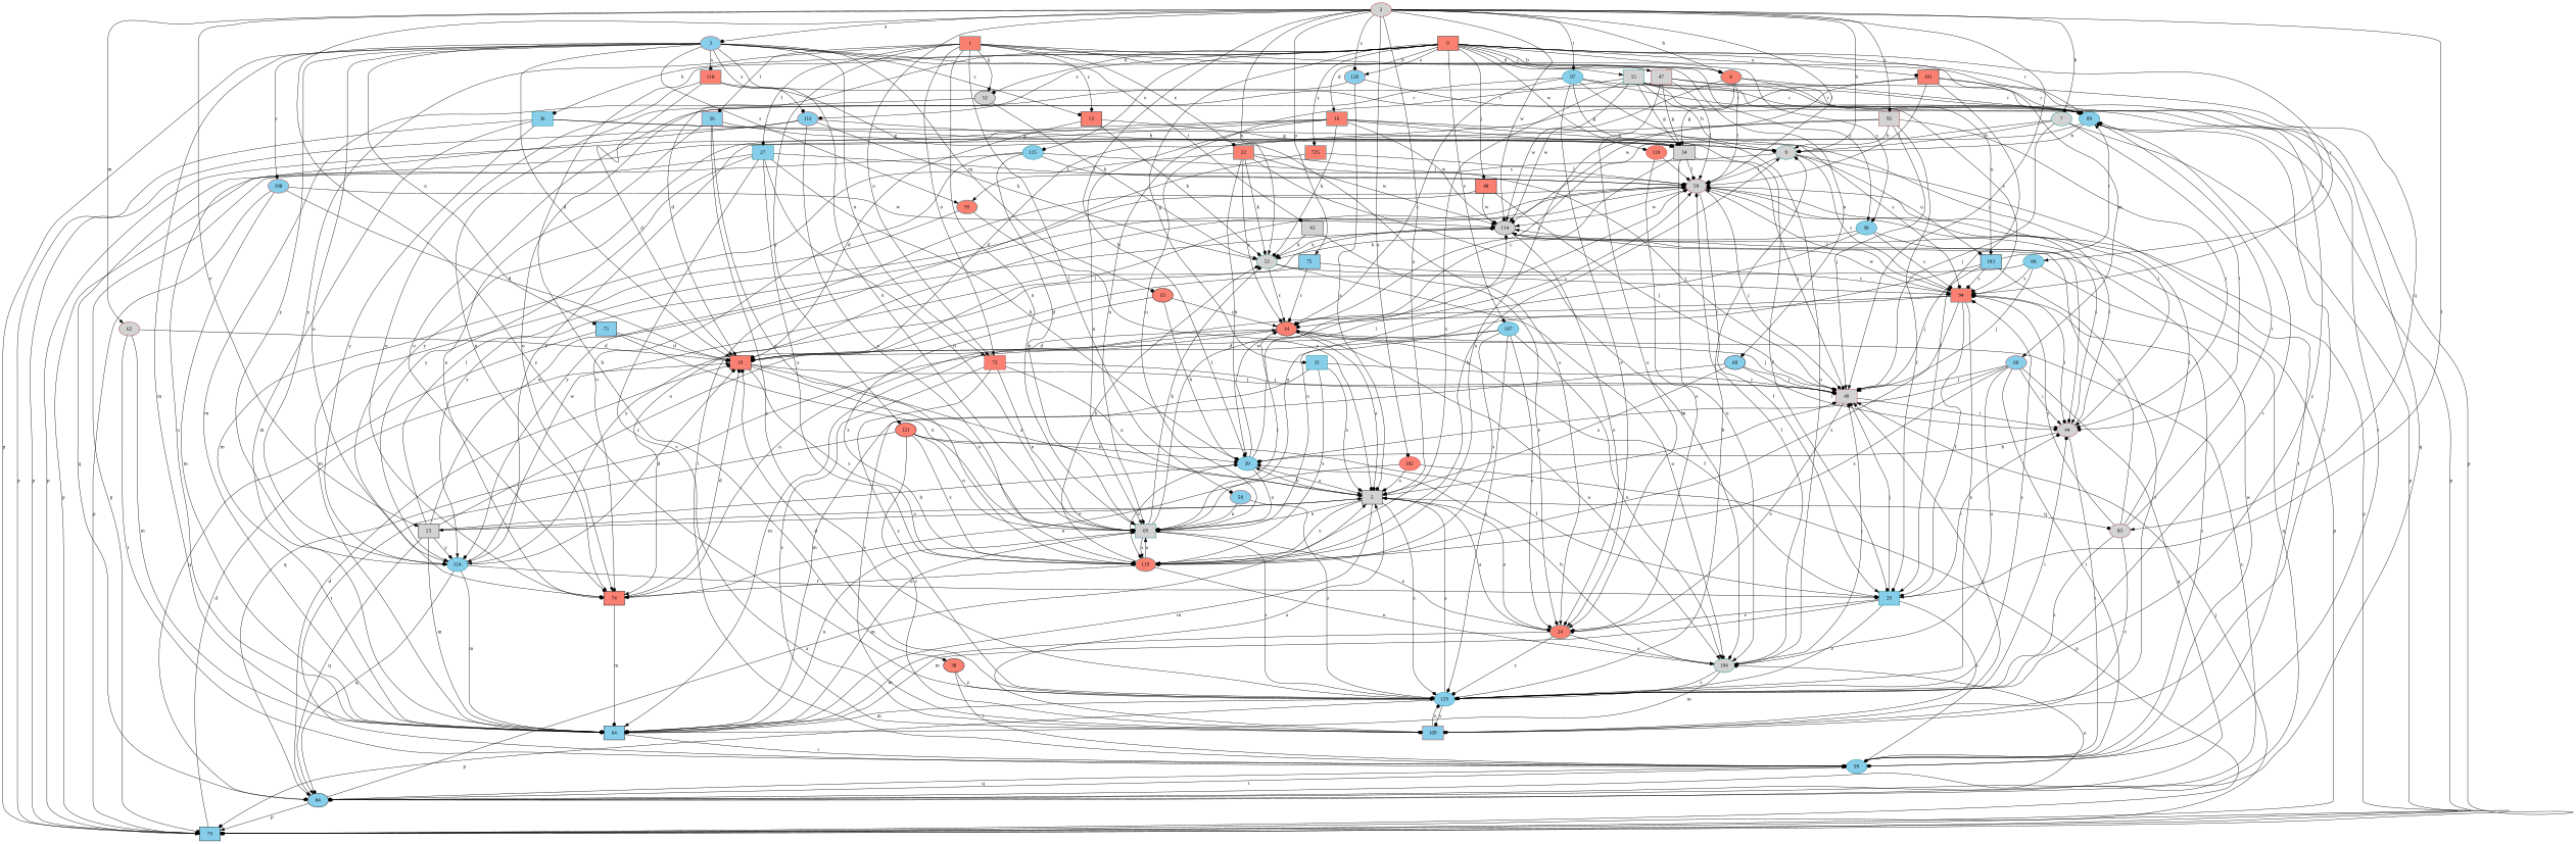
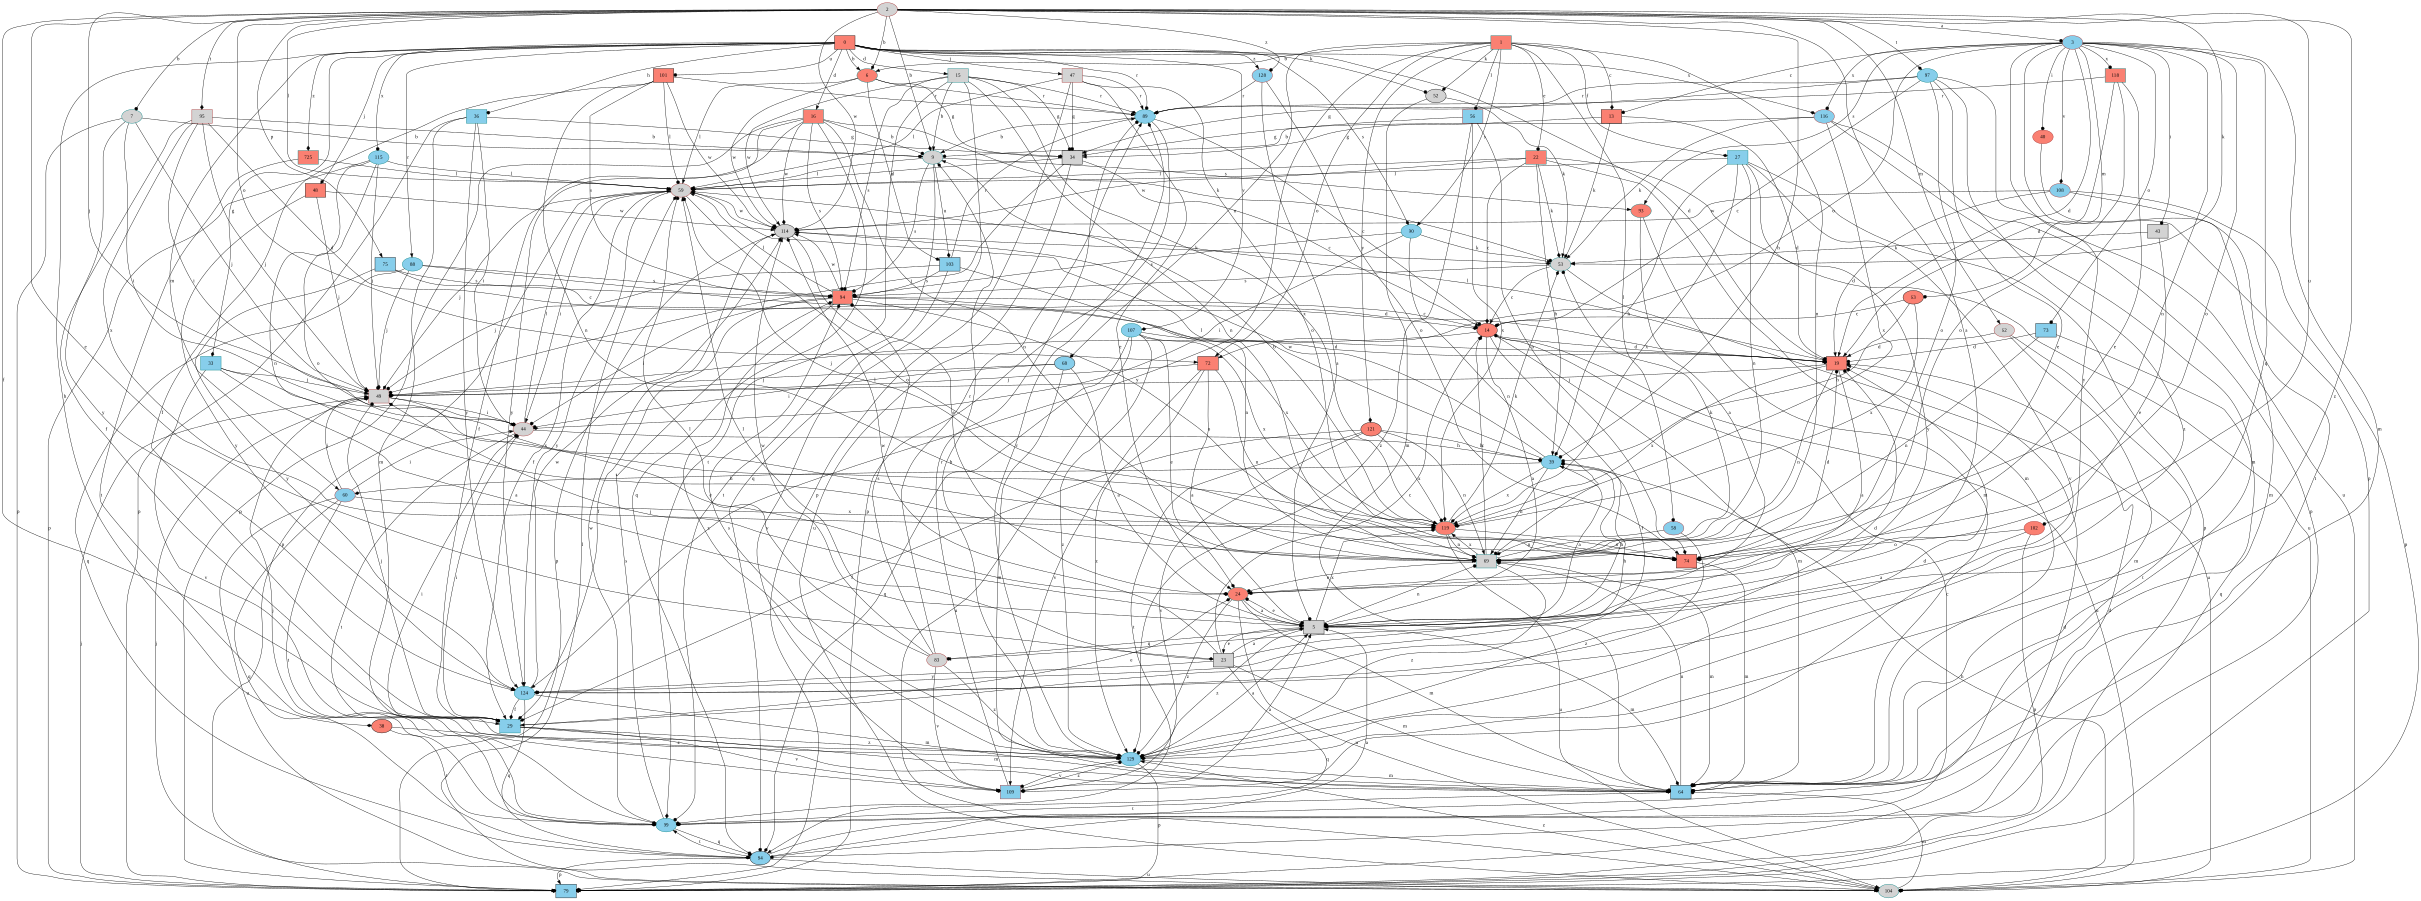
  strict digraph {
    fontname="Liberation Serif"
    node [color=teal fillcolor=skyblue fontname="Liberation Serif" shape=ellipse style=filled]
    edge [arrowhead=normal fontname="Liberation Serif"]
    0 [color=black fillcolor=salmon shape=box]
    6 [fillcolor=salmon]
    15 [fillcolor=lightgrey shape=box]
    16 [fillcolor=salmon shape=box]
    19 [color=black fillcolor=salmon shape=box]
    33 [shape=box]
    36 [shape=box]
    38 [color=black fillcolor=salmon]
    47 [color=brown fillcolor=lightgrey shape=box]
    48 [color=black fillcolor=salmon shape=box]
    52 [color=black fillcolor=lightgrey]
    60 [color=brown]
    88
    89
    90
    101 [color=black fillcolor=salmon shape=box]
    107
-   110 [color=brown fillcolor=salmon]
    115
    116 [color=brown]
    n21 [fillcolor=salmon label=725 shape=box]
    128 [color=brown]
    59 [color=brown fillcolor=lightgrey]
    114 [color=black fillcolor=lightgrey]
    34 [color=black fillcolor=lightgrey shape=box]
    103 [color=black shape=box]
    69 [fillcolor=lightgrey shape=box]
    9 [fillcolor=lightgrey]
    119 [fillcolor=salmon]
    94 [fillcolor=salmon shape=box]
    99
    84 [color=black]
    124
    29 [shape=box]
    53 [fillcolor=lightgrey]
    79 [color=black shape=box]
    5 [color=black fillcolor=lightgrey shape=box]
    49 [color=brown fillcolor=lightgrey shape=box]
    109 [color=brown shape=box]
    64 [color=black shape=box]
    44 [color=brown fillcolor=lightgrey]
    129
    74 [color=black fillcolor=salmon shape=box]
    24 [fillcolor=salmon]
    39
    104 [fillcolor=lightgrey]
    14 [color=black fillcolor=salmon]
    1 [fillcolor=salmon shape=box]
    13 [color=black fillcolor=salmon shape=box]
    22 [fillcolor=salmon shape=box]
    27 [shape=box]
    56 [color=brown shape=box]
    58 [color=brown]
    68 [color=black]
-   72 [color=brown fillcolor=salmon shape=box]
+   72 [color=black fillcolor=salmon shape=box]
    121 [color=black fillcolor=salmon]
    2 [color=brown fillcolor=lightgrey]
    3 [color=brown]
    7 [fillcolor=lightgrey]
    23 [color=black fillcolor=lightgrey shape=box]
    62 [color=brown fillcolor=lightgrey]
    75 [color=black shape=box]
    95 [color=brown fillcolor=lightgrey shape=box]
    97
    102 [color=brown fillcolor=salmon]
+   40 [color=brown fillcolor=salmon]
    43 [color=black fillcolor=lightgrey shape=box]
    63 [color=black fillcolor=salmon]
    73 [color=black shape=box]
    83 [color=brown fillcolor=lightgrey]
    93 [fillcolor=salmon]
    108 [color=brown]
    118 [fillcolor=salmon shape=box]
    0 -> 6 [label=b]
    0 -> 15 [label=d]
    0 -> 16 [label=d]
    0 -> 19 [arrowhead=diamond label=d]
    0 -> 33 [arrowhead=diamond label=g]
    0 -> 36 [arrowhead=dot label=h]
    0 -> 38 [arrowhead=diamond label=h]
    0 -> 47 [label=j]
    0 -> 48 [arrowhead=diamond label=j]
    0 -> 52 [arrowhead=dot label=k]
    0 -> 60 [label=m]
    0 -> 88 [label=r]
    0 -> 89 [arrowhead=dot label=r]
    0 -> 90 [arrowhead=diamond label=s]
    0 -> 101 [arrowhead=dot label=u]
    0 -> 107 [arrowhead=diamond label=v]
-   0 -> 110 [arrowhead=diamond label=w]
    0 -> 115 [arrowhead=dot label=x]
    0 -> 116 [arrowhead=diamond label=x]
    0 -> n21 [arrowhead=diamond label=z]
    0 -> 128 [label=z]
    6 -> 89 [label=r]
    6 -> 59 [label=l]
    6 -> 114 [arrowhead=diamond label=w]
    6 -> 34 [label=g]
    6 -> 103 [arrowhead=diamond label=u]
    15 -> 89 [arrowhead=diamond label=r]
    15 -> 114 [label=w]
    15 -> 34 [arrowhead=dot label=g]
    15 -> 69 [arrowhead=diamond label=n]
    15 -> 9 [label=b]
    15 -> 119 [label=x]
    15 -> 94 [arrowhead=dot label=s]
    15 -> 99 [arrowhead=diamond label=t]
    15 -> 84 [arrowhead=dot label=q]
    16 -> 114 [arrowhead=diamond label=w]
    16 -> 69 [label=n]
    16 -> 9 [arrowhead=dot label=b]
    16 -> 94 [arrowhead=dot label=s]
    16 -> 84 [arrowhead=diamond label=q]
    16 -> 124 [label=y]
    16 -> 29 [arrowhead=dot label=f]
    16 -> 53 [arrowhead=dot label=k]
    16 -> 79 [label=p]
    19 -> 59 [arrowhead=diamond label=l]
    19 -> 69 [label=n]
    19 -> 119 [arrowhead=dot label=x]
    19 -> 5 [label=a]
    19 -> 49 [arrowhead=dot label=j]
    33 -> 119 [label=x]
    33 -> 5 [arrowhead=diamond label=a]
    33 -> 49 [label=j]
    33 -> 109 [arrowhead=dot label=v]
    36 -> 34 [arrowhead=dot label=g]
    36 -> 124 [label=y]
    36 -> 79 [arrowhead=diamond label=p]
    36 -> 64 [arrowhead=diamond label=m]
    36 -> 44 [label=i]
    38 -> 99 [arrowhead=dot label=t]
    38 -> 129 [label=z]
    47 -> 89 [label=r]
    47 -> 59 [label=l]
    47 -> 34 [arrowhead=dot label=g]
    47 -> 79 [arrowhead=diamond label=p]
    47 -> 74 [arrowhead=dot label=o]
    47 -> 24 [label=e]
    48 -> 114 [label=w]
    48 -> 124 [arrowhead=diamond label=y]
    48 -> 49 [label=j]
    52 -> 53 [label=k]
    52 -> 64 [arrowhead=diamond label=m]
    60 -> 119 [arrowhead=dot label=x]
    60 -> 99 [arrowhead=diamond label=t]
    60 -> 84 [arrowhead=diamond label=q]
    60 -> 49 [label=j]
    60 -> 44 [label=i]
-   60 -> 39 [arrowhead=diamond label=h]
+   39 -> 60 [arrowhead=diamond label=h]
    60 -> 104 [label=u]
    88 -> 19 [arrowhead=dot label=d]
    88 -> 94 [arrowhead=dot label=s]
    88 -> 84 [arrowhead=diamond label=q]
    88 -> 49 [arrowhead=diamond label=j]
    89 -> 9 [label=b]
    89 -> 79 [arrowhead=dot label=p]
    89 -> 14 [arrowhead=dot label=c]
    90 -> 69 [arrowhead=dot label=n]
    90 -> 94 [arrowhead=dot label=s]
    90 -> 53 [label=k]
    90 -> 44 [arrowhead=diamond label=i]
    101 -> 89 [label=r]
    101 -> 59 [arrowhead=dot label=l]
    101 -> 114 [arrowhead=dot label=w]
    101 -> 69 [arrowhead=dot label=n]
    101 -> 94 [label=s]
    101 -> 29 [label=f]
    107 -> 19 [arrowhead=dot label=d]
    107 -> 119 [arrowhead=diamond label=x]
    107 -> 84 [arrowhead=diamond label=q]
    107 -> 129 [arrowhead=diamond label=z]
    107 -> 24 [arrowhead=diamond label=e]
    107 -> 104 [label=u]
-   110 -> 59 [arrowhead=diamond label=l]
-   110 -> 24 [arrowhead=dot label=e]
    115 -> 59 [label=l]
    115 -> 69 [label=n]
    115 -> 79 [arrowhead=dot label=p]
    115 -> 49 [arrowhead=dot label=j]
    115 -> 74 [arrowhead=dot label=o]
    116 -> 9 [arrowhead=dot label=b]
    116 -> 119 [arrowhead=dot label=x]
    116 -> 53 [label=k]
    116 -> 79 [arrowhead=diamond label=p]
-   116 -> 64 [label=u]
+   116 -> 64 [label=m]
    n21 -> 59 [arrowhead=dot label=l]
    n21 -> 99 [arrowhead=diamond label=t]
    128 -> 89 [arrowhead=diamond label=r]
    128 -> 5 [arrowhead=dot label=a]
    128 -> 74 [label=o]
    59 -> 114 [label=w]
    59 -> 124 [label=y]
    59 -> 29 [label=f]
    59 -> 79 [label=p]
    59 -> 49 [arrowhead=diamond label=j]
    59 -> 44 [label=i]
    59 -> 74 [label=o]
    114 -> 53 [arrowhead=diamond label=k]
    114 -> 79 [arrowhead=diamond label=p]
    114 -> 24 [arrowhead=diamond label=e]
    34 -> 59 [arrowhead=dot label=l]
    34 -> 49 [arrowhead=dot label=j]
    34 -> 104 [label=u]
    34 -> 14 [label=c]
    103 -> 89 [label=r]
    103 -> 69 [arrowhead=diamond label=n]
    103 -> 94 [arrowhead=dot label=s]
    103 -> 49 [arrowhead=dot label=j]
    103 -> 109 [label=v]
    69 -> 59 [arrowhead=diamond label=l]
    69 -> 119 [label=x]
    69 -> 53 [arrowhead=dot label=k]
    69 -> 64 [arrowhead=dot label=m]
    69 -> 129 [arrowhead=diamond label=z]
    69 -> 24 [arrowhead=dot label=e]
    69 -> 14 [arrowhead=diamond label=c]
    9 -> 59 [label=l]
    9 -> 103 [arrowhead=diamond label=u]
    9 -> 94 [arrowhead=dot label=s]
    9 -> 99 [arrowhead=dot label=t]
    9 -> 93 [label=s]
    119 -> 69 [label=n]
    119 -> 9 [label=b]
    119 -> 53 [arrowhead=diamond label=k]
    119 -> 74 [label=o]
    119 -> 104 [label=u]
    94 -> 59 [label=l]
    94 -> 114 [label=w]
    94 -> 119 [label=x]
    94 -> 29 [arrowhead=diamond label=f]
    94 -> 44 [arrowhead=dot label=i]
    94 -> 129 [label=z]
    94 -> 74 [label=o]
    94 -> 14 [arrowhead=dot label=c]
    99 -> 114 [label=w]
    99 -> 94 [arrowhead=diamond label=s]
    99 -> 84 [arrowhead=dot label=q]
    99 -> 49 [label=j]
    84 -> 19 [arrowhead=dot label=d]
    84 -> 99 [label=t]
    84 -> 79 [label=p]
    84 -> 5 [label=a]
    84 -> 104 [arrowhead=dot label=u]
    84 -> 14 [arrowhead=dot label=c]
    124 -> 19 [arrowhead=dot label=d]
    124 -> 114 [arrowhead=diamond label=w]
    124 -> 84 [arrowhead=dot label=q]
    124 -> 29 [arrowhead=diamond label=f]
    124 -> 64 [arrowhead=diamond label=m]
    29 -> 49 [arrowhead=dot label=j]
    29 -> 109 [arrowhead=dot label=v]
    29 -> 64 [arrowhead=diamond label=m]
    29 -> 44 [arrowhead=dot label=i]
    29 -> 129 [arrowhead=dot label=z]
    29 -> 24 [arrowhead=diamond label=e]
    53 -> 94 [arrowhead=diamond label=s]
    53 -> 104 [arrowhead=dot label=u]
    53 -> 14 [label=c]
    79 -> 19 [label=d]
    79 -> 49 [label=j]
    5 -> 69 [arrowhead=dot label=n]
    5 -> 119 [arrowhead=diamond label=x]
    5 -> 49 [arrowhead=diamond label=j]
    5 -> 64 [arrowhead=diamond label=m]
    5 -> 129 [arrowhead=diamond label=z]
    5 -> 24 [arrowhead=dot label=e]
    5 -> 39 [label=h]
    5 -> 23 [label=e]
    5 -> 83 [arrowhead=dot label=q]
    49 -> 44 [arrowhead=dot label=i]
    49 -> 24 [arrowhead=dot label=e]
    109 -> 89 [arrowhead=dot label=r]
    109 -> 5 [label=a]
    109 -> 129 [arrowhead=dot label=z]
    64 -> 69 [arrowhead=diamond label=n]
    64 -> 99 [label=t]
    44 -> 59 [label=l]
    44 -> 99 [arrowhead=diamond label=t]
    44 -> 39 [arrowhead=dot label=h]
    129 -> 19 [arrowhead=dot label=d]
    129 -> 89 [arrowhead=diamond label=r]
    129 -> 9 [arrowhead=diamond label=b]
    129 -> 94 [arrowhead=diamond label=s]
    129 -> 79 [arrowhead=dot label=p]
    129 -> 5 [label=a]
    129 -> 109 [arrowhead=dot label=v]
    129 -> 64 [label=m]
    129 -> 44 [arrowhead=dot label=i]
    74 -> 19 [arrowhead=dot label=d]
    74 -> 64 [arrowhead=dot label=m]
    24 -> 5 [label=a]
    24 -> 64 [arrowhead=dot label=m]
    24 -> 129 [arrowhead=dot label=z]
    24 -> 104 [label=u]
    39 -> 59 [label=l]
    39 -> 114 [arrowhead=diamond label=w]
    39 -> 69 [label=n]
    39 -> 119 [arrowhead=diamond label=x]
    39 -> 5 [label=a]
    104 -> 59 [arrowhead=diamond label=l]
    104 -> 49 [arrowhead=diamond label=j]
    104 -> 64 [arrowhead=dot label=m]
    104 -> 129 [label=z]
    104 -> 39 [arrowhead=dot label=h]
    14 -> 19 [label=d]
    14 -> 29 [label=f]
    14 -> 5 [arrowhead=dot label=a]
    14 -> 49 [arrowhead=diamond label=j]
    14 -> 64 [label=m]
    14 -> 104 [label=u]
    1 -> 6 [label=b]
    1 -> 52 [arrowhead=diamond label=k]
    1 -> 90 [label=s]
    1 -> 69 [label=n]
    1 -> 124 [label=y]
    1 -> 13 [arrowhead=diamond label=c]
    1 -> 22 [arrowhead=dot label=e]
    1 -> 27 [arrowhead=diamond label=f]
    1 -> 56 [arrowhead=dot label=l]
    1 -> 58 [arrowhead=dot label=l]
    1 -> 68 [arrowhead=diamond label=n]
    1 -> 72 [label=o]
    1 -> 121 [arrowhead=diamond label=y]
    13 -> 19 [arrowhead=dot label=d]
    13 -> 34 [label=g]
    13 -> 53 [arrowhead=diamond label=k]
    22 -> 59 [arrowhead=diamond label=l]
    22 -> 114 [label=w]
    22 -> 53 [arrowhead=diamond label=k]
    22 -> 64 [label=m]
    22 -> 39 [label=h]
    22 -> 104 [arrowhead=diamond label=u]
    22 -> 14 [arrowhead=diamond label=c]
    27 -> 59 [arrowhead=diamond label=l]
    27 -> 69 [arrowhead=dot label=n]
    27 -> 119 [label=x]
    27 -> 124 [label=y]
    27 -> 79 [arrowhead=diamond label=p]
    27 -> 109 [arrowhead=diamond label=v]
    27 -> 39 [arrowhead=diamond label=h]
    56 -> 34 [label=g]
    56 -> 119 [arrowhead=diamond label=x]
    56 -> 129 [arrowhead=diamond label=z]
    56 -> 74 [arrowhead=diamond label=o]
    58 -> 69 [arrowhead=diamond label=n]
    58 -> 129 [arrowhead=dot label=z]
    68 -> 5 [label=a]
    68 -> 49 [arrowhead=dot label=j]
    68 -> 64 [label=m]
    68 -> 44 [arrowhead=dot label=i]
    72 -> 69 [arrowhead=diamond label=n]
    72 -> 5 [arrowhead=dot label=a]
    72 -> 49 [arrowhead=diamond label=j]
    72 -> 109 [label=v]
    72 -> 129 [label=z]
    121 -> 69 [label=n]
    121 -> 119 [arrowhead=dot label=x]
    121 -> 99 [arrowhead=dot label=t]
    121 -> 29 [arrowhead=diamond label=f]
    121 -> 109 [arrowhead=diamond label=v]
    121 -> 39 [arrowhead=dot label=h]
    2 -> 6 [arrowhead=diamond label=b]
    2 -> 128 [arrowhead=dot label=z]
    2 -> 59 [label=l]
    2 -> 114 [arrowhead=dot label=w]
    2 -> 9 [arrowhead=diamond label=b]
    2 -> 29 [label=f]
    2 -> 53 [label=k]
    2 -> 5 [label=a]
    2 -> 49 [label=j]
    2 -> 129 [arrowhead=diamond label=z]
    2 -> 39 [arrowhead=dot label=h]
    2 -> 72 [label=o]
    2 -> 3 [arrowhead=dot label=a]
    2 -> 7 [arrowhead=dot label=b]
    2 -> 23 [arrowhead=diamond label=e]
    2 -> 62 [label=m]
    2 -> 75 [label=p]
    2 -> 95 [arrowhead=diamond label=t]
    2 -> 97 [arrowhead=diamond label=t]
    2 -> 102 [arrowhead=dot label=u]
    3 -> 19 [label=d]
    3 -> 116 [arrowhead=dot label=x]
    3 -> 69 [arrowhead=diamond label=n]
    3 -> 124 [arrowhead=diamond label=y]
    3 -> 79 [arrowhead=dot label=p]
    3 -> 64 [arrowhead=dot label=m]
    3 -> 74 [label=o]
    3 -> 13 [arrowhead=dot label=c]
    3 -> 72 [label=o]
+   3 -> 40 [arrowhead=dot label=i]
    3 -> 43 [arrowhead=dot label=i]
    3 -> 63 [arrowhead=dot label=m]
    3 -> 73 [arrowhead=dot label=o]
    3 -> 83 [label=q]
    3 -> 93 [label=s]
    3 -> 108 [arrowhead=diamond label=v]
    3 -> 118 [arrowhead=dot label=x]
    7 -> 9 [arrowhead=diamond label=b]
    7 -> 124 [label=y]
    7 -> 79 [label=p]
    7 -> 49 [arrowhead=diamond label=j]
    7 -> 44 [arrowhead=dot label=i]
    23 -> 59 [label=l]
    23 -> 114 [arrowhead=diamond label=w]
    23 -> 84 [label=q]
    23 -> 124 [arrowhead=diamond label=y]
    23 -> 5 [arrowhead=diamond label=a]
    23 -> 64 [arrowhead=dot label=m]
    23 -> 39 [arrowhead=dot label=h]
    23 -> 14 [label=c]
    62 -> 19 [label=d]
    62 -> 99 [arrowhead=dot label=t]
    62 -> 64 [arrowhead=dot label=m]
    75 -> 94 [label=s]
    75 -> 124 [label=y]
    75 -> 14 [arrowhead=diamond label=c]
    95 -> 19 [arrowhead=dot label=d]
    95 -> 9 [label=b]
    95 -> 119 [arrowhead=diamond label=x]
    95 -> 29 [arrowhead=dot label=f]
    95 -> 49 [label=j]
    95 -> 44 [arrowhead=dot label=i]
    97 -> 89 [label=r]
    97 -> 34 [arrowhead=diamond label=g]
    97 -> 129 [arrowhead=diamond label=z]
    97 -> 74 [label=o]
    97 -> 24 [label=e]
    97 -> 104 [arrowhead=dot label=u]
    97 -> 14 [arrowhead=dot label=c]
    102 -> 79 [arrowhead=dot label=p]
    102 -> 5 [arrowhead=diamond label=a]
    102 -> 74 [arrowhead=diamond label=o]
+   40 -> 99 [arrowhead=diamond label=t]
    43 -> 53 [label=k]
    43 -> 24 [arrowhead=diamond label=e]
    63 -> 119 [arrowhead=diamond label=x]
    63 -> 39 [arrowhead=dot label=h]
    63 -> 14 [label=c]
    73 -> 19 [arrowhead=dot label=d]
    73 -> 69 [arrowhead=diamond label=n]
    73 -> 84 [arrowhead=dot label=q]
    83 -> 89 [label=r]
    83 -> 59 [arrowhead=dot label=l]
    83 -> 114 [label=w]
    83 -> 94 [arrowhead=dot label=s]
    83 -> 109 [label=v]
    83 -> 129 [label=z]
    93 -> 5 [arrowhead=dot label=a]
    93 -> 64 [arrowhead=diamond label=m]
    108 -> 19 [label=d]
    108 -> 114 [arrowhead=dot label=w]
    108 -> 79 [label=p]
    108 -> 64 [arrowhead=dot label=m]
    118 -> 19 [label=d]
    118 -> 89 [label=r]
    118 -> 74 [arrowhead=diamond label=o]
    118 -> 24 [label=e]
  }
